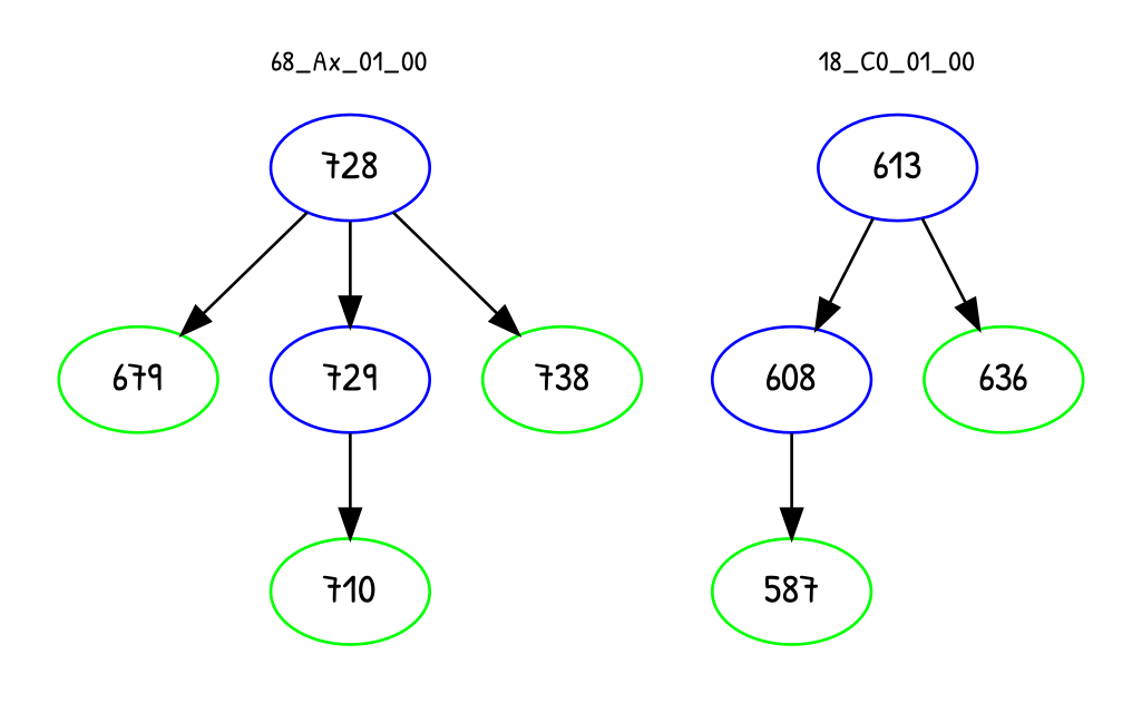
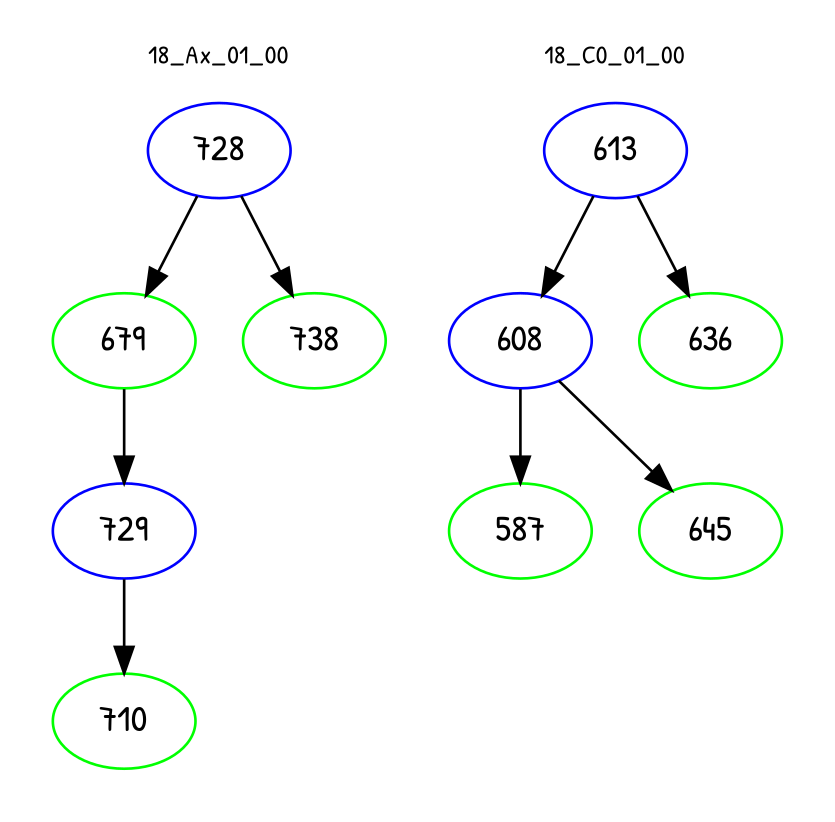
  digraph {
    fontname="Patrick Hand"
    node [color=green fontname="Patrick Hand"]
    edge [color=black fontname="Patrick Hand"]
    n1 [color=blue label=728]
    n2 [label=679]
    n3 [color=blue label=729]
    n4 [label=738]
    n5 [label=710]
    n6 [color=blue label=608]
    n7 [label=587]
    n8 [color=blue label=613]
+   n9 [label=645]
    n10 [label=636]
    subgraph cluster_1 {
      color=white
      fontsize=10
-     label="68_Ax_01_00"
+     label="18_Ax_01_00"
      n1
      n2
      n3
      n4
      n5
    }
    subgraph cluster_2 {
      color=white
      fontsize=10
      label="18_C0_01_00"
      n6
      n7
      n8
+     n9
      n10
    }
    n1 -> n2
-   n1 -> n3
+   n2 -> n3
    n1 -> n4
    n3 -> n5
    n6 -> n7
+   n6 -> n9
    n8 -> n6
    n8 -> n10
  }
